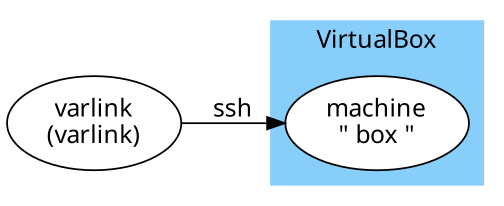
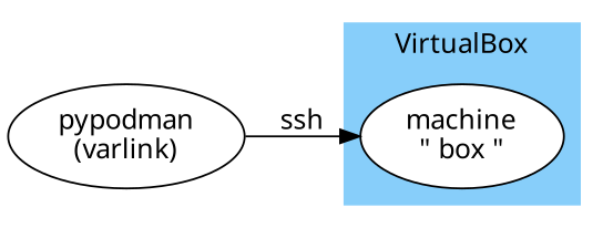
  digraph {
    fontname="Source Sans Pro"
    rankdir=LR
    node [fontname="Source Sans Pro" style=filled fillcolor=white]
    n1 [label="machine\n\" box \""]
-   n2 [label="varlink\n(varlink)"]
+   n2 [label="pypodman\n(varlink)"]
    subgraph cluster_1 {
      color=lightskyblue
      label=VirtualBox
      style=filled
      n1
    }
    n2 -> n1 [fontname="Source Sans Pro" label=ssh]
  }
